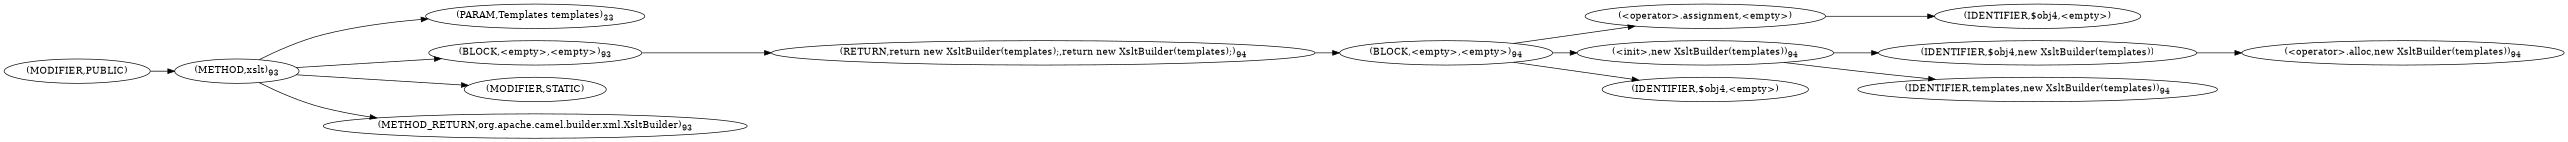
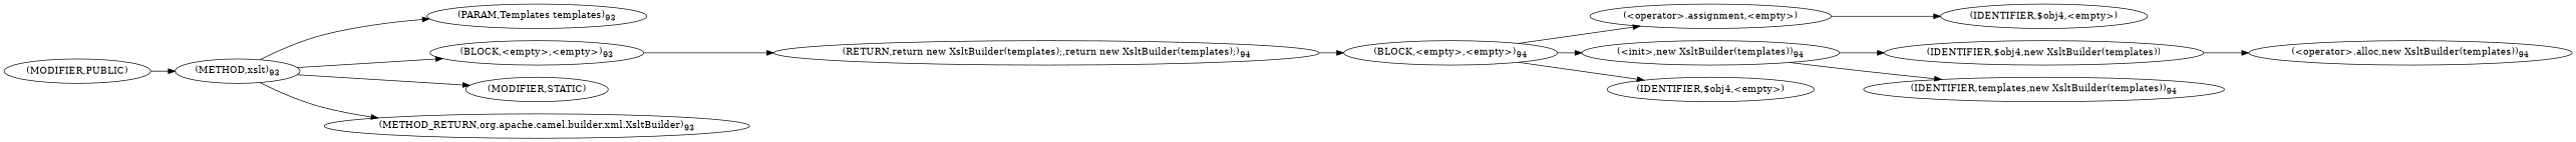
  digraph {
    fontname="DejaVu Serif"
    rankdir=LR
    node [fontname="DejaVu Serif"]
    edge [fontname="DejaVu Serif"]
    n1 [label=<(METHOD,xslt)<SUB>93</SUB>>]
-   n2 [label=<(PARAM,Templates templates)<SUB>33</SUB>>]
+   n2 [label=<(PARAM,Templates templates)<SUB>93</SUB>>]
    n3 [label=<(BLOCK,&lt;empty&gt;,&lt;empty&gt;)<SUB>93</SUB>>]
    n4 [label=<(MODIFIER,STATIC)>]
    n5 [label=<(METHOD_RETURN,org.apache.camel.builder.xml.XsltBuilder)<SUB>93</SUB>>]
    n6 [label=<(RETURN,return new XsltBuilder(templates);,return new XsltBuilder(templates);)<SUB>94</SUB>>]
    n7 [label=<(MODIFIER,PUBLIC)>]
    n8 [label=<(BLOCK,&lt;empty&gt;,&lt;empty&gt;)<SUB>94</SUB>>]
    n9 [label=<(&lt;operator&gt;.assignment,&lt;empty&gt;)>]
    n10 [label=<(&lt;init&gt;,new XsltBuilder(templates))<SUB>94</SUB>>]
    n11 [label=<(IDENTIFIER,$obj4,&lt;empty&gt;)>]
    n12 [label=<(IDENTIFIER,$obj4,&lt;empty&gt;)>]
    n13 [label=<(IDENTIFIER,$obj4,new XsltBuilder(templates))>]
    n14 [label=<(IDENTIFIER,templates,new XsltBuilder(templates))<SUB>94</SUB>>]
    n15 [label=<(&lt;operator&gt;.alloc,new XsltBuilder(templates))<SUB>94</SUB>>]
    n1 -> n2
    n1 -> n3
    n1 -> n4
    n1 -> n5
    n3 -> n6
    n6 -> n8
    n7 -> n1
    n8 -> n9
    n8 -> n10
    n8 -> n11
    n9 -> n12
    n10 -> n13
    n10 -> n14
    n13 -> n15
  }
